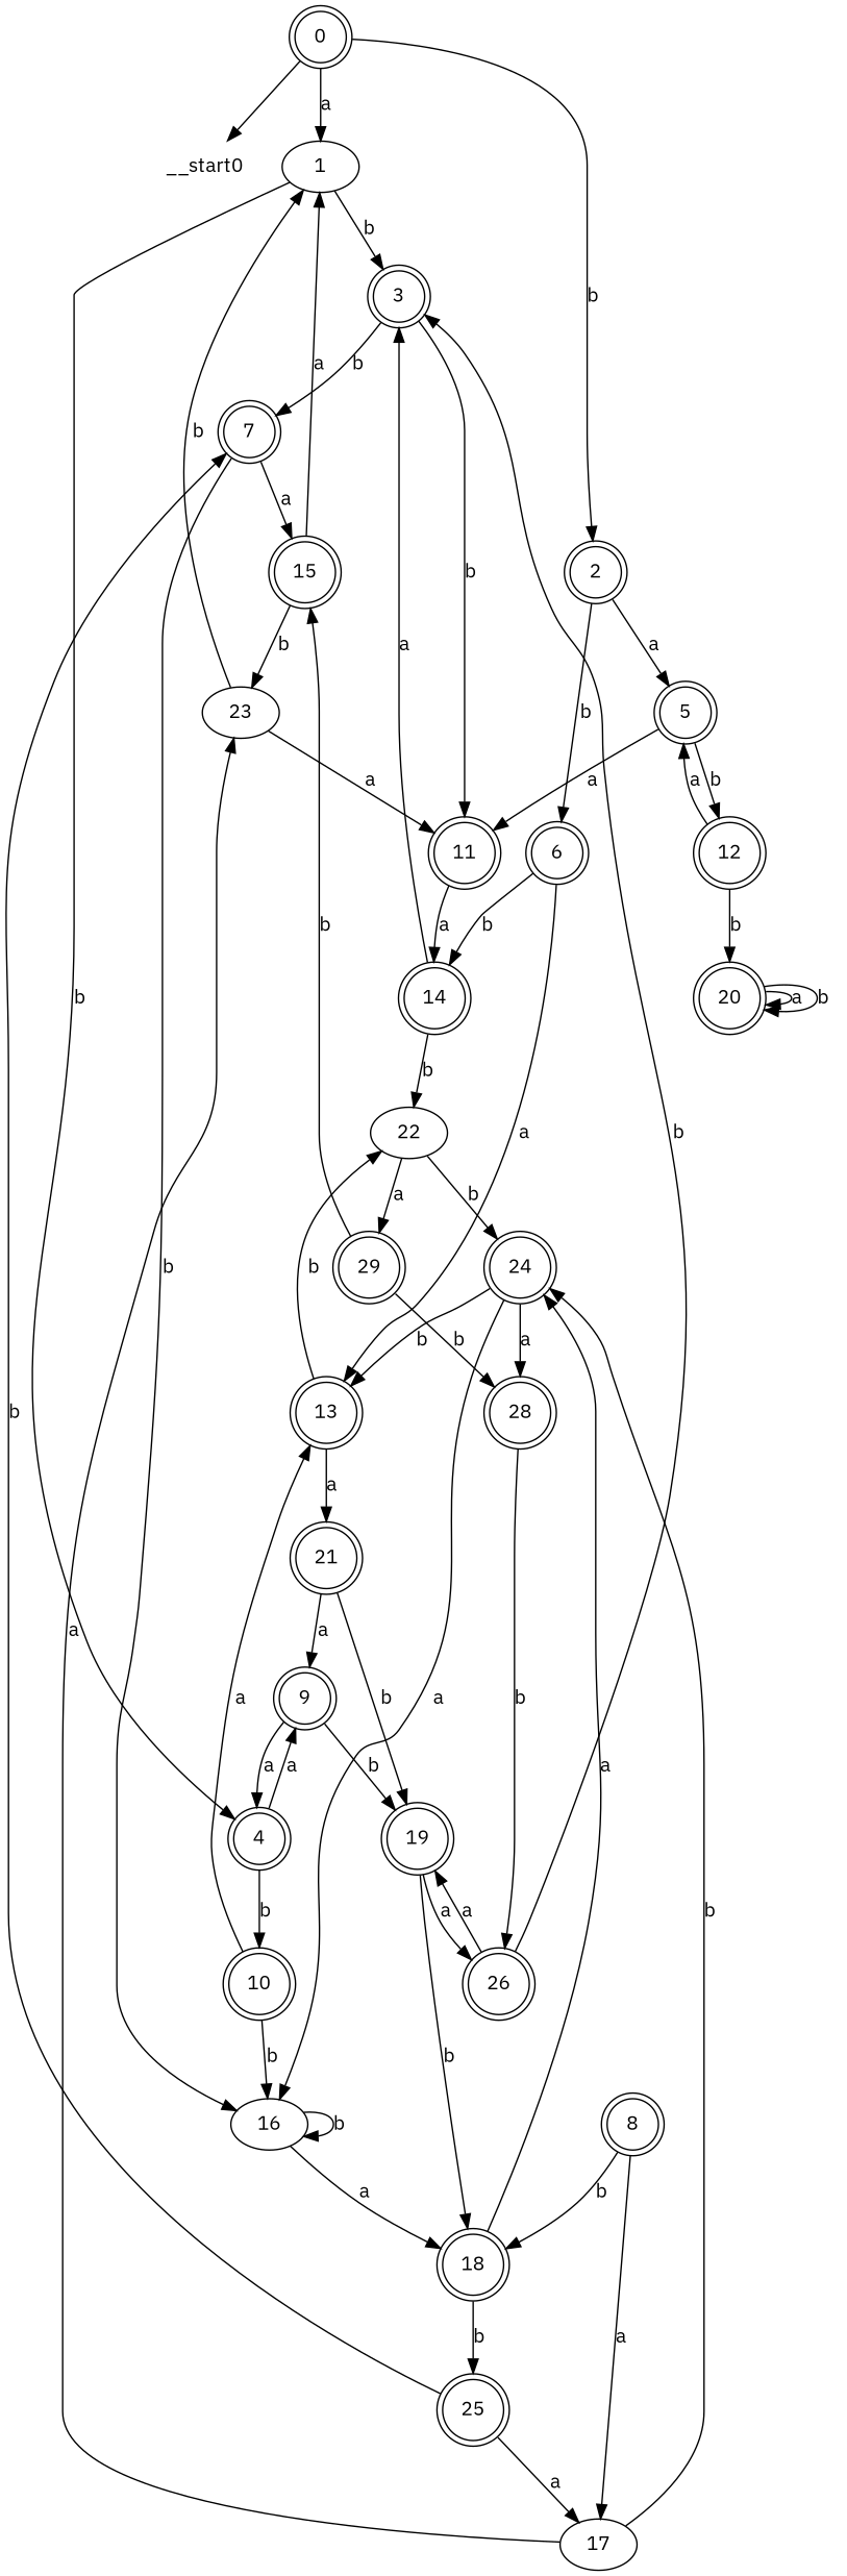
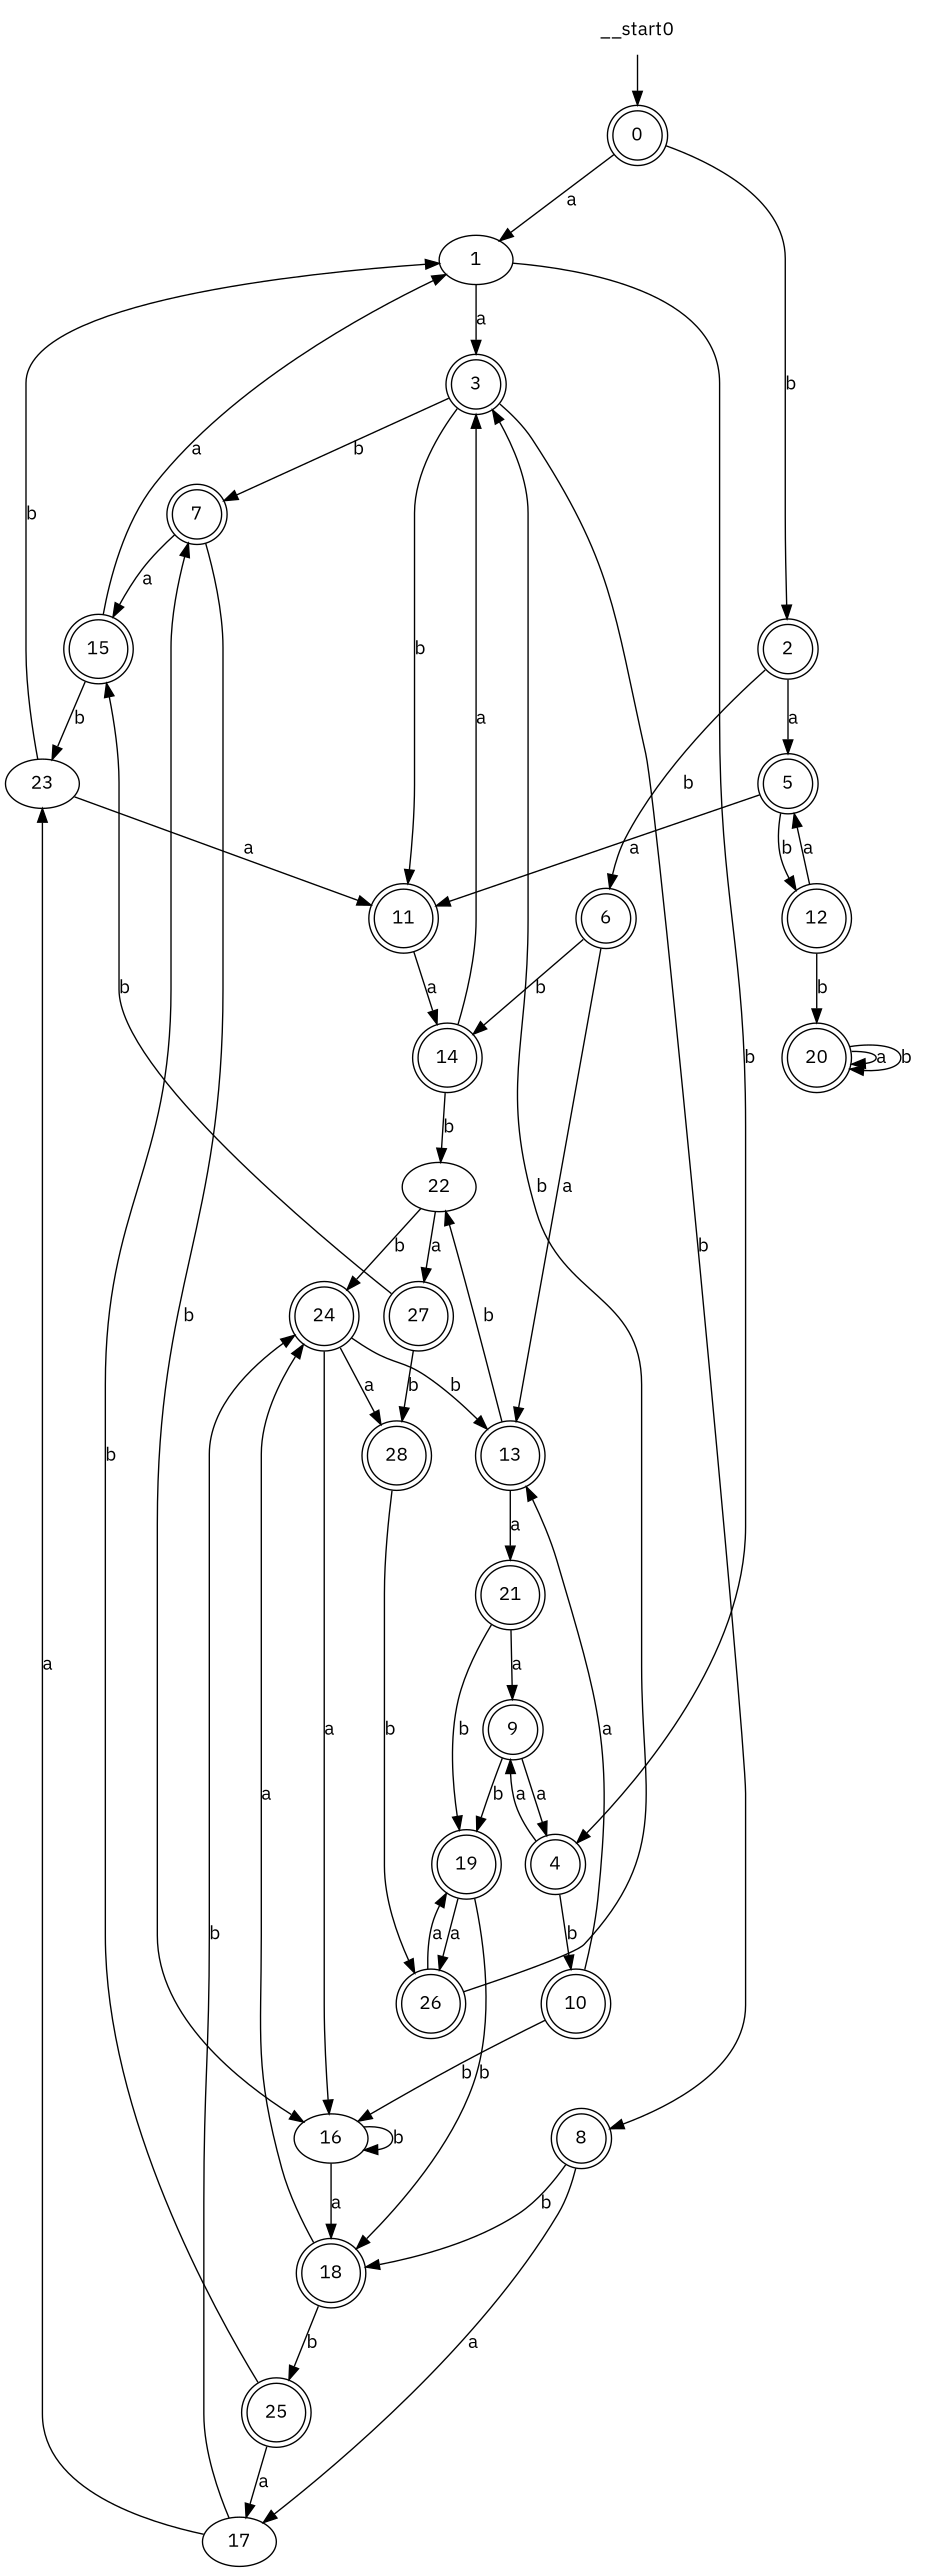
  digraph {
    fontname="IBM Plex Sans"
    node [fontname="IBM Plex Sans" shape=doublecircle]
    edge [fontname="IBM Plex Sans"]
    __start0 [shape=none]
    0
    1 [shape=""]
    2
    3
    4
    5
    6
    7
    8
    11
    9
    10
    12
    13
    14
    15
    16 [shape=ellipse]
    17 [shape=ellipse]
    18
    19
    20
    21
    22 [shape=""]
    23 [shape=""]
    24
    25
    26
-   27 [label=29]
+   27
    28
-   0 -> __start0
+   __start0 -> 0
    0 -> 1 [label=a]
    0 -> 2 [label=b]
-   1 -> 3 [label=b]
+   1 -> 3 [label=a]
    1 -> 4 [label=b]
    2 -> 5 [label=a]
    2 -> 6 [label=b]
    3 -> 7 [label=b]
+   3 -> 8 [label=b]
    3 -> 11 [label=b]
    4 -> 9 [label=a]
    4 -> 10 [label=b]
    5 -> 11 [label=a]
    5 -> 12 [label=b]
    6 -> 13 [label=a]
    6 -> 14 [label=b]
    7 -> 15 [label=a]
    7 -> 16 [label=b]
    8 -> 17 [label=a]
    8 -> 18 [label=b]
    11 -> 14 [label=a]
    9 -> 4 [label=a]
    9 -> 19 [label=b]
    10 -> 13 [label=a]
    10 -> 16 [label=b]
    12 -> 5 [label=a]
    12 -> 20 [label=b]
    13 -> 21 [label=a]
    13 -> 22 [label=b]
    14 -> 3 [label=a]
    14 -> 22 [label=b]
    15 -> 1 [label=a]
    15 -> 23 [label=b]
    16 -> 16 [label=b]
    16 -> 18 [label=a]
    17 -> 23 [label=a]
    17 -> 24 [label=b]
    18 -> 24 [label=a]
    18 -> 25 [label=b]
    19 -> 18 [label=b]
    19 -> 26 [label=a]
    20 -> 20 [label=a]
    20 -> 20 [label=b]
    21 -> 9 [label=a]
    21 -> 19 [label=b]
    22 -> 24 [label=b]
    22 -> 27 [label=a]
    23 -> 1 [label=b]
    23 -> 11 [label=a]
    24 -> 13 [label=b]
    24 -> 16 [label=a]
    24 -> 28 [label=a]
    25 -> 7 [label=b]
    25 -> 17 [label=a]
    26 -> 3 [label=b]
    26 -> 19 [label=a]
    27 -> 15 [label=b]
    27 -> 28 [label=b]
    28 -> 26 [label=b]
  }
